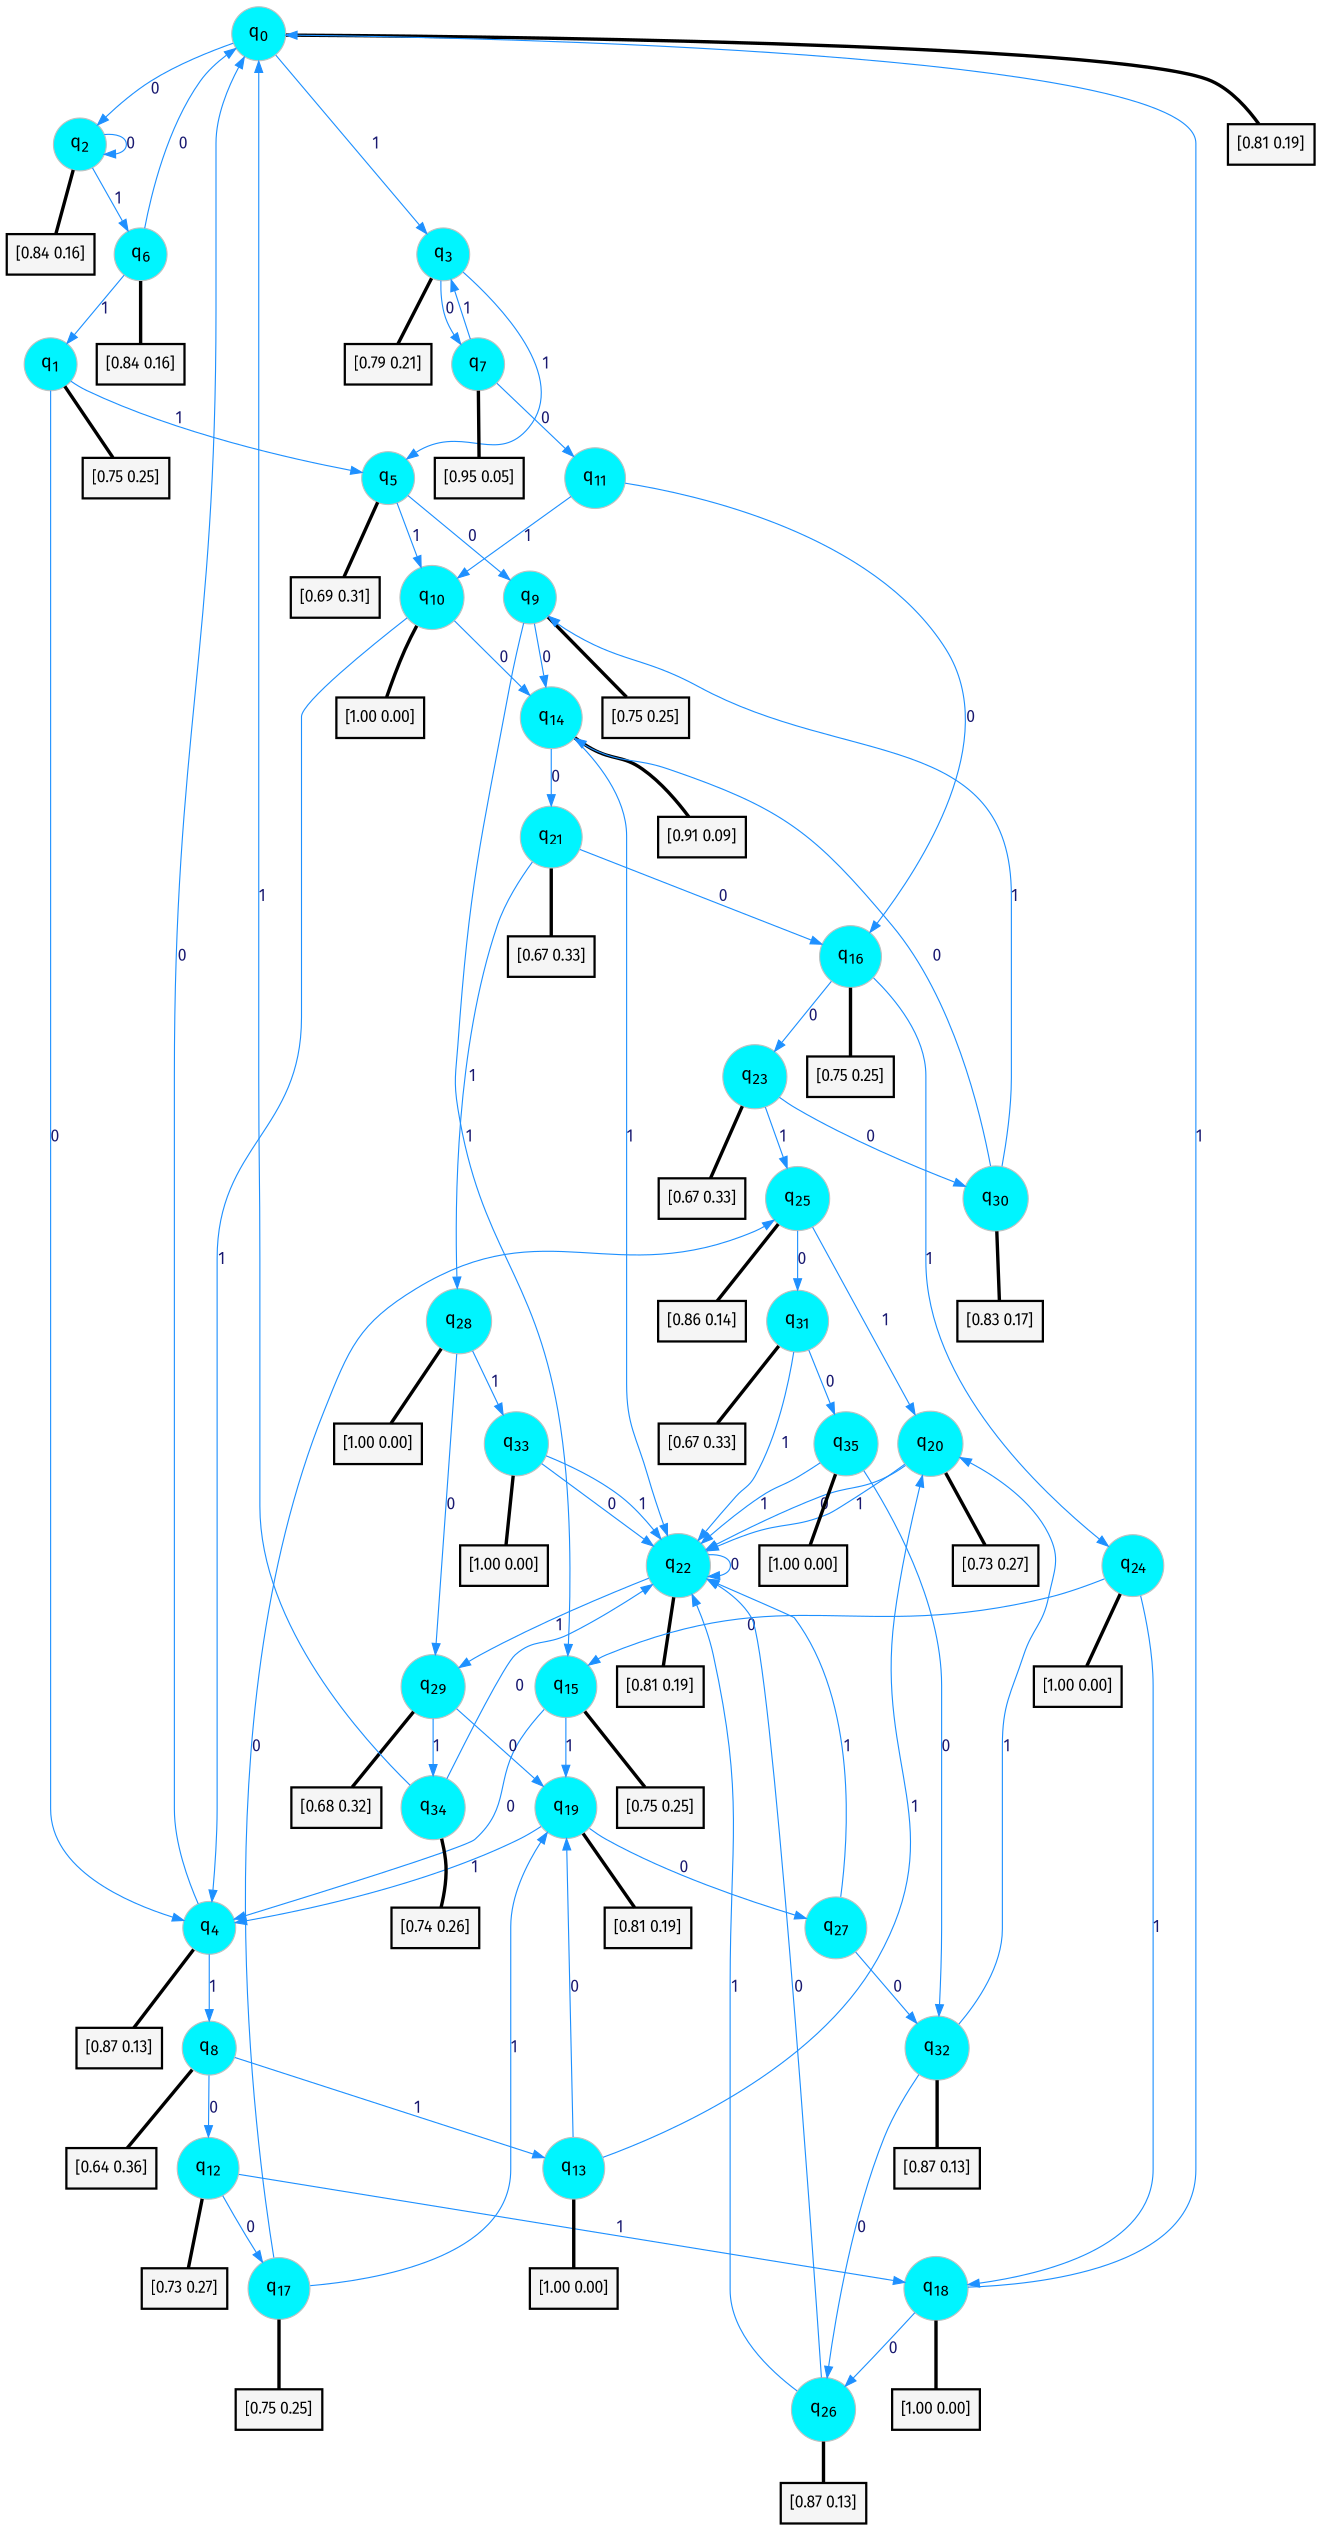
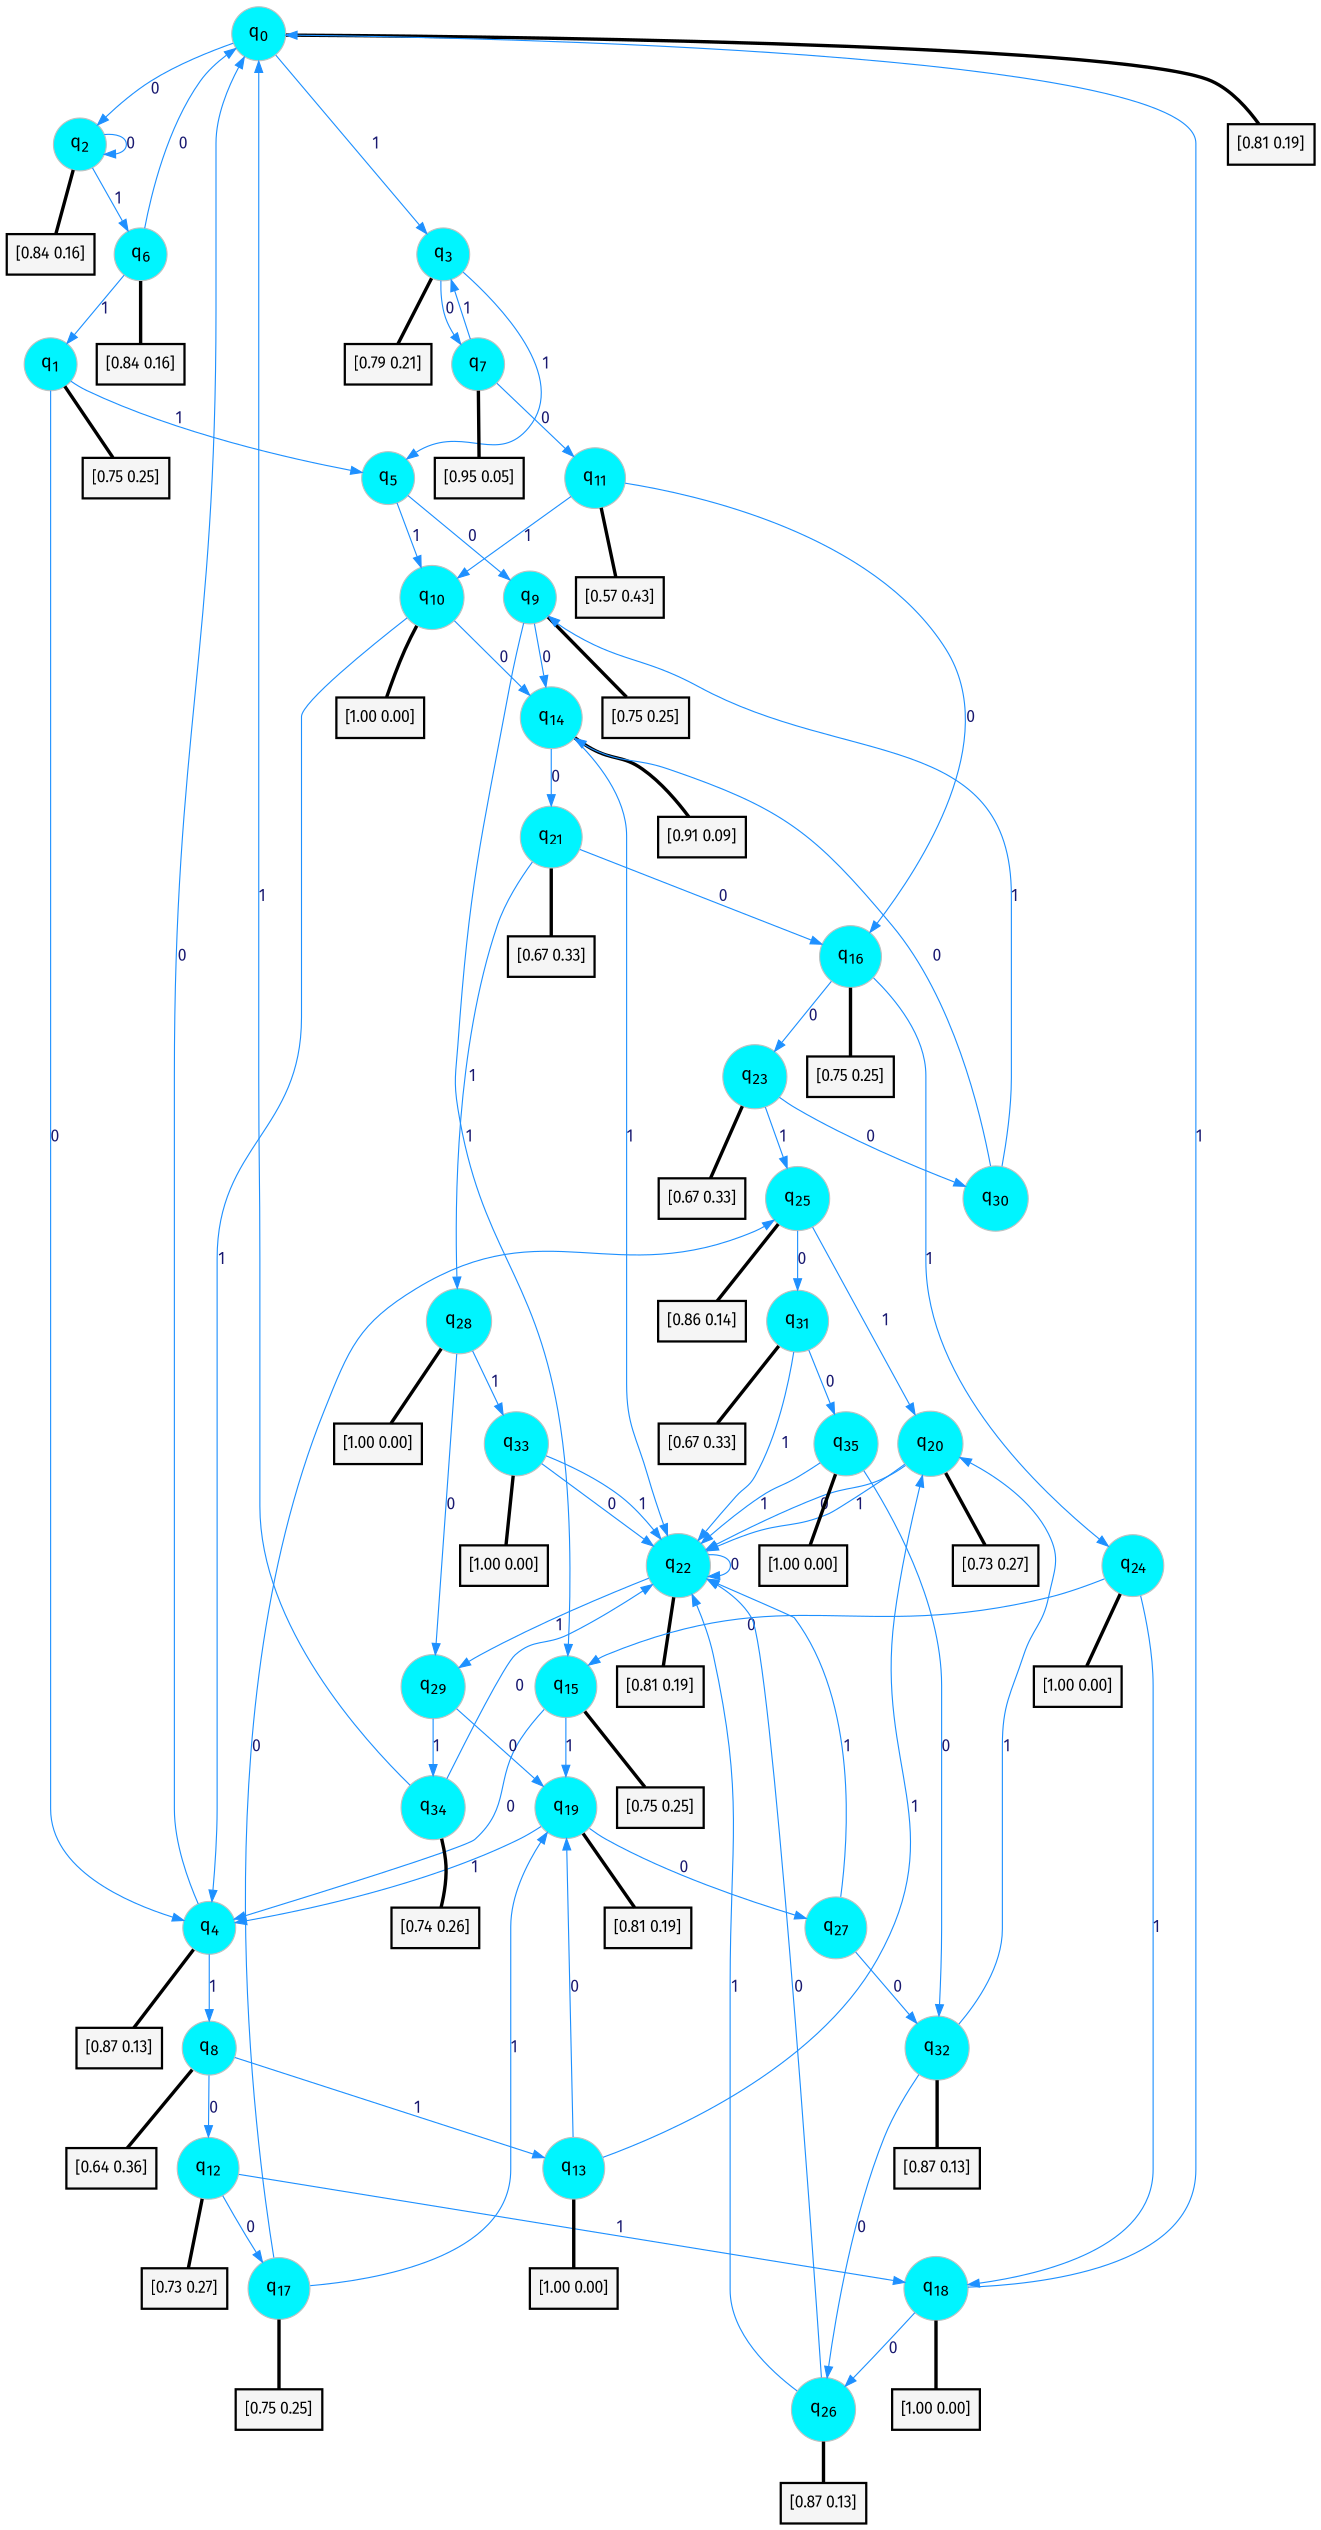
  digraph {
    fontname="Fira Sans"
    rankdir=TD
    node [color=gray fillcolor=turquoise1 fontcolor=black fontname="Fira Sans" fontsize=16 fontweight=bold shape=circle style=filled]
    edge [arrowsize=1 color=dodgerblue1 fontcolor=midnightblue fontname="Fira Sans" fontweight=bold penwidth=1 style=solid weight=20]
    n1 [label=<q<SUB>0</SUB>>]
    n2 [label=<q<SUB>2</SUB>>]
    n3 [label=<q<SUB>3</SUB>>]
    n4 [color=black fillcolor=whitesmoke fontsize=14 label="[0.81 0.19]" penwidth=2 shape=box]
    n5 [label=<q<SUB>6</SUB>>]
    n6 [color=black fillcolor=whitesmoke fontsize=14 label="[0.84 0.16]" penwidth=2 shape=box]
    n7 [label=<q<SUB>5</SUB>>]
    n8 [label=<q<SUB>7</SUB>>]
    n9 [color=black fillcolor=whitesmoke fontsize=14 label="[0.79 0.21]" penwidth=2 shape=box]
    n10 [label=<q<SUB>1</SUB>>]
    n11 [label=<q<SUB>4</SUB>>]
    n12 [color=black fillcolor=whitesmoke fontsize=14 label="[0.75 0.25]" penwidth=2 shape=box]
    n13 [label=<q<SUB>8</SUB>>]
    n14 [color=black fillcolor=whitesmoke fontsize=14 label="[0.87 0.13]" penwidth=2 shape=box]
    n15 [label=<q<SUB>9</SUB>>]
    n16 [label=<q<SUB>10</SUB>>]
-   n17 [color=black fillcolor=whitesmoke fontsize=14 label="[0.69 0.31]" penwidth=2 shape=box]
    n18 [color=black fillcolor=whitesmoke fontsize=14 label="[0.84 0.16]" penwidth=2 shape=box]
    n19 [label=<q<SUB>11</SUB>>]
    n20 [color=black fillcolor=whitesmoke fontsize=14 label="[0.95 0.05]" penwidth=2 shape=box]
    n21 [label=<q<SUB>12</SUB>>]
    n22 [label=<q<SUB>13</SUB>>]
    n23 [color=black fillcolor=whitesmoke fontsize=14 label="[0.64 0.36]" penwidth=2 shape=box]
    n24 [label=<q<SUB>14</SUB>>]
    n25 [label=<q<SUB>15</SUB>>]
    n26 [color=black fillcolor=whitesmoke fontsize=14 label="[0.75 0.25]" penwidth=2 shape=box]
    n27 [color=black fillcolor=whitesmoke fontsize=14 label="[1.00 0.00]" penwidth=2 shape=box]
    n28 [label=<q<SUB>16</SUB>>]
+   n29 [color=black fillcolor=whitesmoke fontsize=14 label="[0.57 0.43]" penwidth=2 shape=box]
    n30 [label=<q<SUB>17</SUB>>]
    n31 [label=<q<SUB>18</SUB>>]
    n32 [color=black fillcolor=whitesmoke fontsize=14 label="[0.73 0.27]" penwidth=2 shape=box]
    n33 [label=<q<SUB>19</SUB>>]
    n34 [label=<q<SUB>20</SUB>>]
    n35 [color=black fillcolor=whitesmoke fontsize=14 label="[1.00 0.00]" penwidth=2 shape=box]
    n36 [label=<q<SUB>21</SUB>>]
    n37 [label=<q<SUB>22</SUB>>]
    n38 [color=black fillcolor=whitesmoke fontsize=14 label="[0.91 0.09]" penwidth=2 shape=box]
    n39 [color=black fillcolor=whitesmoke fontsize=14 label="[0.75 0.25]" penwidth=2 shape=box]
    n40 [label=<q<SUB>23</SUB>>]
    n41 [label=<q<SUB>24</SUB>>]
    n42 [color=black fillcolor=whitesmoke fontsize=14 label="[0.75 0.25]" penwidth=2 shape=box]
    n43 [label=<q<SUB>25</SUB>>]
    n44 [color=black fillcolor=whitesmoke fontsize=14 label="[0.75 0.25]" penwidth=2 shape=box]
    n45 [label=<q<SUB>26</SUB>>]
    n46 [color=black fillcolor=whitesmoke fontsize=14 label="[1.00 0.00]" penwidth=2 shape=box]
    n47 [label=<q<SUB>27</SUB>>]
    n48 [color=black fillcolor=whitesmoke fontsize=14 label="[0.81 0.19]" penwidth=2 shape=box]
    n49 [color=black fillcolor=whitesmoke fontsize=14 label="[0.73 0.27]" penwidth=2 shape=box]
    n50 [label=<q<SUB>28</SUB>>]
    n51 [color=black fillcolor=whitesmoke fontsize=14 label="[0.67 0.33]" penwidth=2 shape=box]
    n52 [label=<q<SUB>29</SUB>>]
    n53 [color=black fillcolor=whitesmoke fontsize=14 label="[0.81 0.19]" penwidth=2 shape=box]
    n54 [label=<q<SUB>30</SUB>>]
    n55 [color=black fillcolor=whitesmoke fontsize=14 label="[0.67 0.33]" penwidth=2 shape=box]
    n56 [color=black fillcolor=whitesmoke fontsize=14 label="[1.00 0.00]" penwidth=2 shape=box]
    n57 [label=<q<SUB>31</SUB>>]
    n58 [color=black fillcolor=whitesmoke fontsize=14 label="[0.86 0.14]" penwidth=2 shape=box]
    n59 [color=black fillcolor=whitesmoke fontsize=14 label="[0.87 0.13]" penwidth=2 shape=box]
    n60 [label=<q<SUB>32</SUB>>]
    n61 [label=<q<SUB>33</SUB>>]
    n62 [color=black fillcolor=whitesmoke fontsize=14 label="[1.00 0.00]" penwidth=2 shape=box]
    n63 [label=<q<SUB>34</SUB>>]
-   n64 [color=black fillcolor=whitesmoke fontsize=14 label="[0.68 0.32]" penwidth=2 shape=box]
-   n65 [color=black fillcolor=whitesmoke fontsize=14 label="[0.83 0.17]" penwidth=2 shape=box]
    n66 [label=<q<SUB>35</SUB>>]
    n67 [color=black fillcolor=whitesmoke fontsize=14 label="[0.67 0.33]" penwidth=2 shape=box]
    n68 [color=black fillcolor=whitesmoke fontsize=14 label="[0.87 0.13]" penwidth=2 shape=box]
    n69 [color=black fillcolor=whitesmoke fontsize=14 label="[1.00 0.00]" penwidth=2 shape=box]
    n70 [color=black fillcolor=whitesmoke fontsize=14 label="[0.74 0.26]" penwidth=2 shape=box]
    n71 [color=black fillcolor=whitesmoke fontsize=14 label="[1.00 0.00]" penwidth=2 shape=box]
    n1 -> n2 [label=0]
    n1 -> n3 [label=1]
    n1 -> n4 [arrowhead=none color=black penwidth=3]
    n2 -> n2 [label=0]
    n2 -> n5 [label=1]
    n2 -> n6 [arrowhead=none color=black penwidth=3]
    n3 -> n7 [label=1]
    n3 -> n8 [label=0]
    n3 -> n9 [arrowhead=none color=black penwidth=3]
    n5 -> n1 [label=0]
    n5 -> n10 [label=1]
    n5 -> n18 [arrowhead=none color=black penwidth=3]
    n7 -> n15 [label=0]
    n7 -> n16 [label=1]
-   n7 -> n17 [arrowhead=none color=black penwidth=3]
    n8 -> n3 [label=1]
    n8 -> n19 [label=0]
    n8 -> n20 [arrowhead=none color=black penwidth=3]
    n10 -> n7 [label=1]
    n10 -> n11 [label=0]
    n10 -> n12 [arrowhead=none color=black penwidth=3]
    n11 -> n1 [label=0]
    n11 -> n13 [label=1]
    n11 -> n14 [arrowhead=none color=black penwidth=3]
    n13 -> n21 [label=0]
    n13 -> n22 [label=1]
    n13 -> n23 [arrowhead=none color=black penwidth=3]
    n15 -> n24 [label=0]
    n15 -> n25 [label=1]
    n15 -> n26 [arrowhead=none color=black penwidth=3]
    n16 -> n11 [label=1]
    n16 -> n24 [label=0]
    n16 -> n27 [arrowhead=none color=black penwidth=3]
    n19 -> n16 [label=1]
    n19 -> n28 [label=0]
+   n19 -> n29 [arrowhead=none color=black penwidth=3]
    n21 -> n30 [label=0]
    n21 -> n31 [label=1]
    n21 -> n32 [arrowhead=none color=black penwidth=3]
    n22 -> n33 [label=0]
    n22 -> n34 [label=1]
    n22 -> n35 [arrowhead=none color=black penwidth=3]
    n24 -> n36 [label=0]
    n24 -> n37 [label=1]
    n24 -> n38 [arrowhead=none color=black penwidth=3]
    n25 -> n11 [label=0]
    n25 -> n33 [label=1]
    n25 -> n39 [arrowhead=none color=black penwidth=3]
    n28 -> n40 [label=0]
    n28 -> n41 [label=1]
    n28 -> n42 [arrowhead=none color=black penwidth=3]
    n30 -> n33 [label=1]
    n30 -> n43 [label=0]
    n30 -> n44 [arrowhead=none color=black penwidth=3]
    n31 -> n1 [label=1]
    n31 -> n45 [label=0]
    n31 -> n46 [arrowhead=none color=black penwidth=3]
    n33 -> n11 [label=1]
    n33 -> n47 [label=0]
    n33 -> n48 [arrowhead=none color=black penwidth=3]
    n34 -> n37 [label=0]
    n34 -> n37 [label=1]
    n34 -> n49 [arrowhead=none color=black penwidth=3]
    n36 -> n28 [label=0]
    n36 -> n50 [label=1]
    n36 -> n51 [arrowhead=none color=black penwidth=3]
    n37 -> n37 [label=0]
    n37 -> n52 [label=1]
    n37 -> n53 [arrowhead=none color=black penwidth=3]
    n40 -> n43 [label=1]
    n40 -> n54 [label=0]
    n40 -> n55 [arrowhead=none color=black penwidth=3]
    n41 -> n25 [label=0]
    n41 -> n31 [label=1]
    n41 -> n56 [arrowhead=none color=black penwidth=3]
    n43 -> n34 [label=1]
    n43 -> n57 [label=0]
    n43 -> n58 [arrowhead=none color=black penwidth=3]
    n45 -> n37 [label=0]
    n45 -> n37 [label=1]
    n45 -> n59 [arrowhead=none color=black penwidth=3]
    n47 -> n37 [label=1]
    n47 -> n60 [label=0]
    n50 -> n52 [label=0]
    n50 -> n61 [label=1]
    n50 -> n62 [arrowhead=none color=black penwidth=3]
    n52 -> n33 [label=0]
    n52 -> n63 [label=1]
-   n52 -> n64 [arrowhead=none color=black penwidth=3]
    n54 -> n15 [label=1]
    n54 -> n24 [label=0]
-   n54 -> n65 [arrowhead=none color=black penwidth=3]
    n57 -> n37 [label=1]
    n57 -> n66 [label=0]
    n57 -> n67 [arrowhead=none color=black penwidth=3]
    n60 -> n34 [label=1]
    n60 -> n45 [label=0]
    n60 -> n68 [arrowhead=none color=black penwidth=3]
    n61 -> n37 [label=0]
    n61 -> n37 [label=1]
    n61 -> n69 [arrowhead=none color=black penwidth=3]
    n63 -> n1 [label=1]
    n63 -> n37 [label=0]
    n63 -> n70 [arrowhead=none color=black penwidth=3]
    n66 -> n37 [label=1]
    n66 -> n60 [label=0]
    n66 -> n71 [arrowhead=none color=black penwidth=3]
  }
